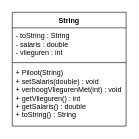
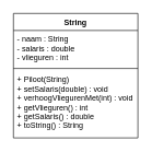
  <mxCell id="0" />
  <mxCell id="1" parent="0" />
  <mxCell id="2" value="String" style="swimlane;fontStyle=1;align=center;verticalAlign=top;childLayout=stackLayout;horizontal=1;startSize=26;horizontalStack=0;resizeParent=1;resizeParentMax=0;resizeLast=0;collapsible=1;marginBottom=0;" vertex="1" parent="1"><mxGeometry x="20" y="20" width="190" height="190" as="geometry" /></mxCell>
- <mxCell id="3" value="- toString : String&#10;- salaris : double&#10;- vlieguren : int" style="text;strokeColor=none;fillColor=none;align=left;verticalAlign=top;spacingLeft=4;spacingRight=4;overflow=hidden;rotatable=0;points=[[0,0.5],[1,0.5]];portConstraint=eastwest;" vertex="1" parent="2"><mxGeometry y="26" width="190" height="54" as="geometry" /></mxCell>
+ <mxCell id="3" value="- naam : String&#10;- salaris : double&#10;- vlieguren : int" style="text;strokeColor=none;fillColor=none;align=left;verticalAlign=top;spacingLeft=4;spacingRight=4;overflow=hidden;rotatable=0;points=[[0,0.5],[1,0.5]];portConstraint=eastwest;" vertex="1" parent="2"><mxGeometry y="26" width="190" height="54" as="geometry" /></mxCell>
  <mxCell id="4" value="" style="line;strokeWidth=1;fillColor=none;align=left;verticalAlign=middle;spacingTop=-1;spacingLeft=3;spacingRight=3;rotatable=0;labelPosition=right;points=[];portConstraint=eastwest;" vertex="1" parent="2"><mxGeometry y="80" width="190" height="8" as="geometry" /></mxCell>
  <mxCell id="5" value="+ Piloot(String)&#10;+ setSalaris(double) : void&#10;+ verhoogVliegurenMet(int) : void&#10;+ getVlieguren() : int&#10;+ getSalaris() : double&#10;+ toString() : String" style="text;strokeColor=none;fillColor=none;align=left;verticalAlign=top;spacingLeft=4;spacingRight=4;overflow=hidden;rotatable=0;points=[[0,0.5],[1,0.5]];portConstraint=eastwest;" vertex="1" parent="2"><mxGeometry y="88" width="190" height="102" as="geometry" /></mxCell>
